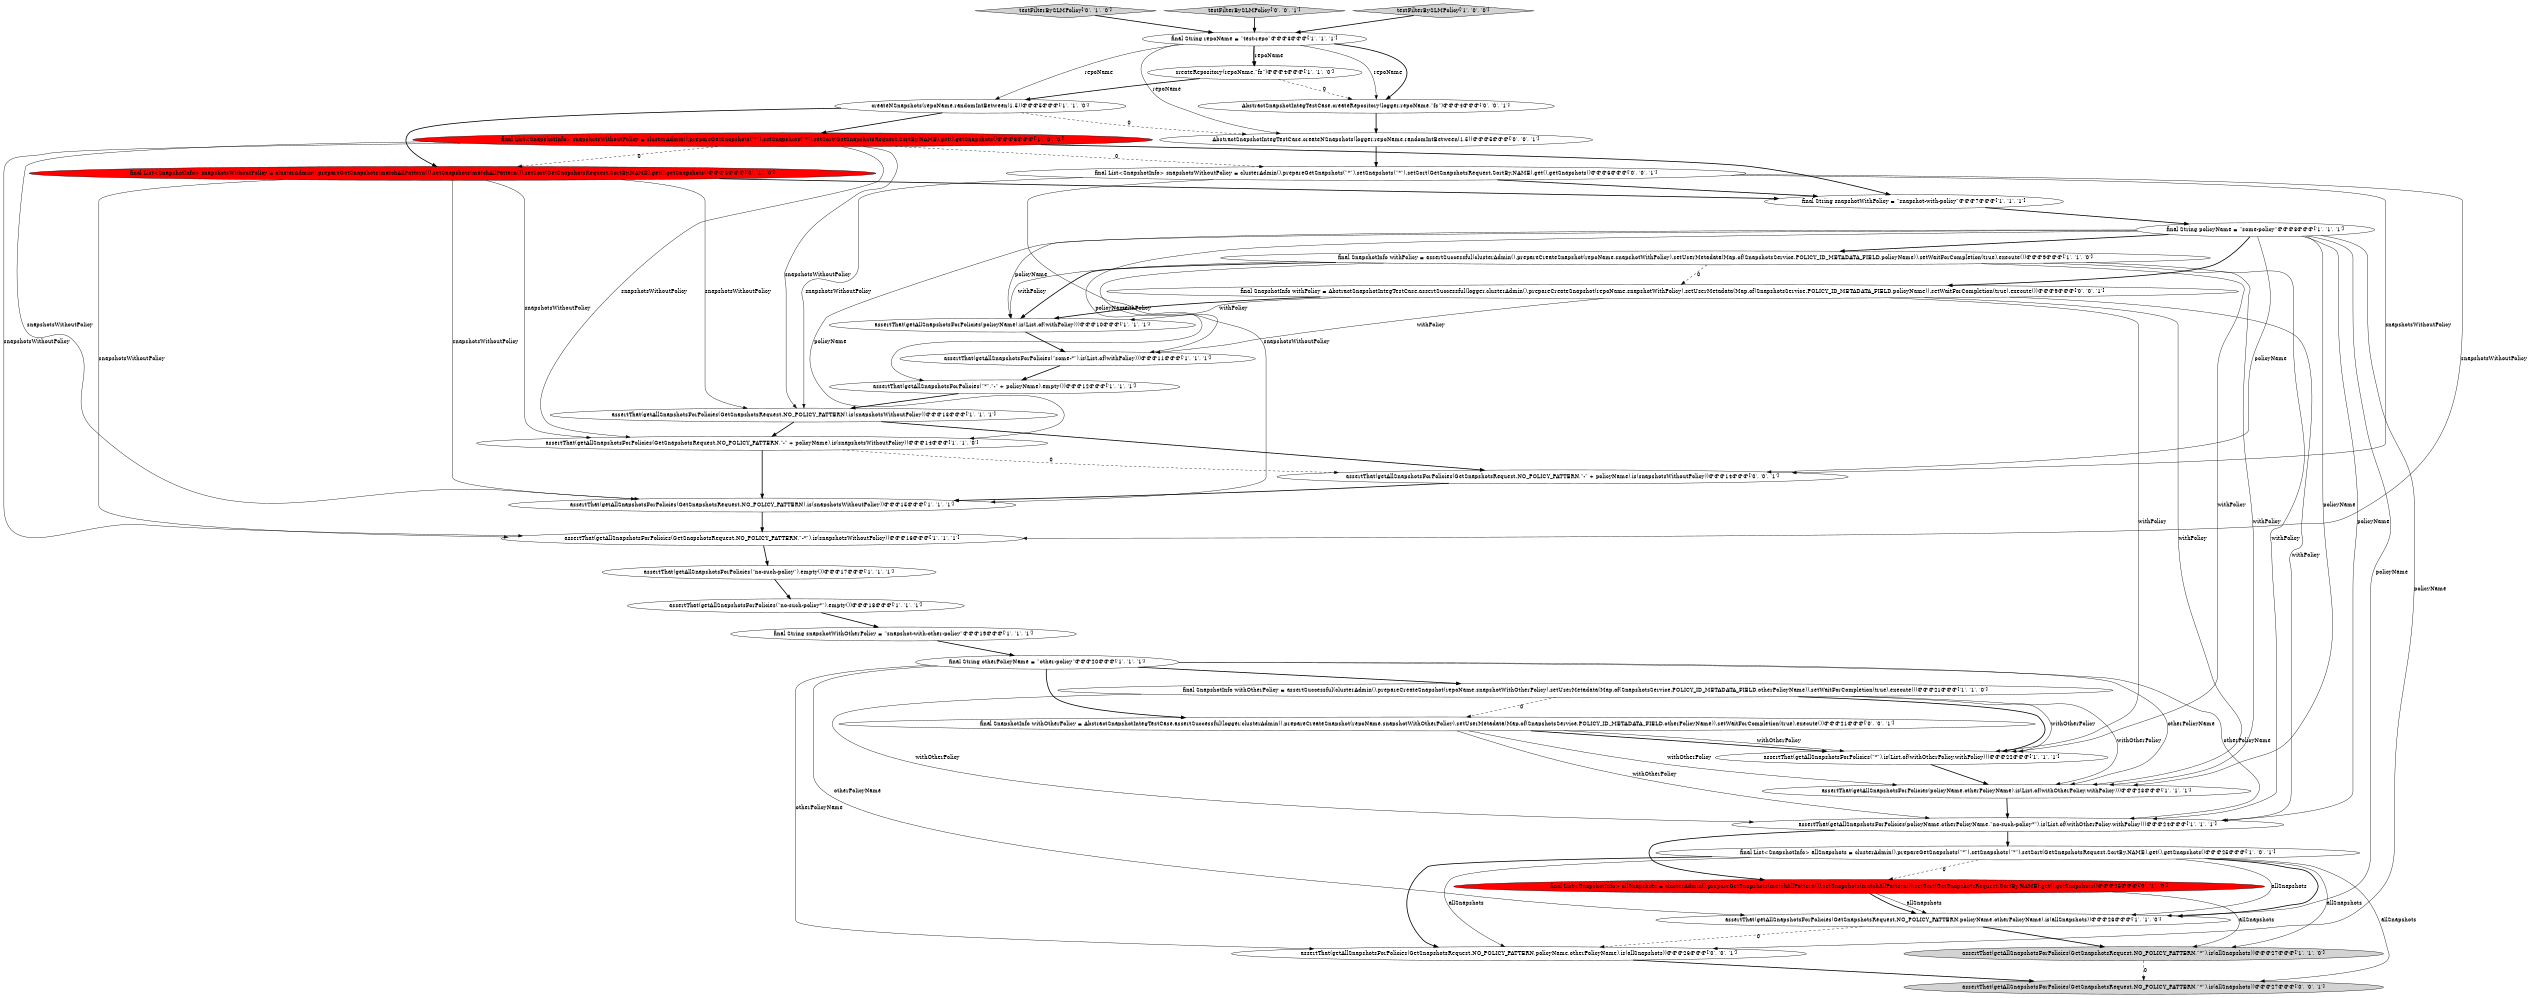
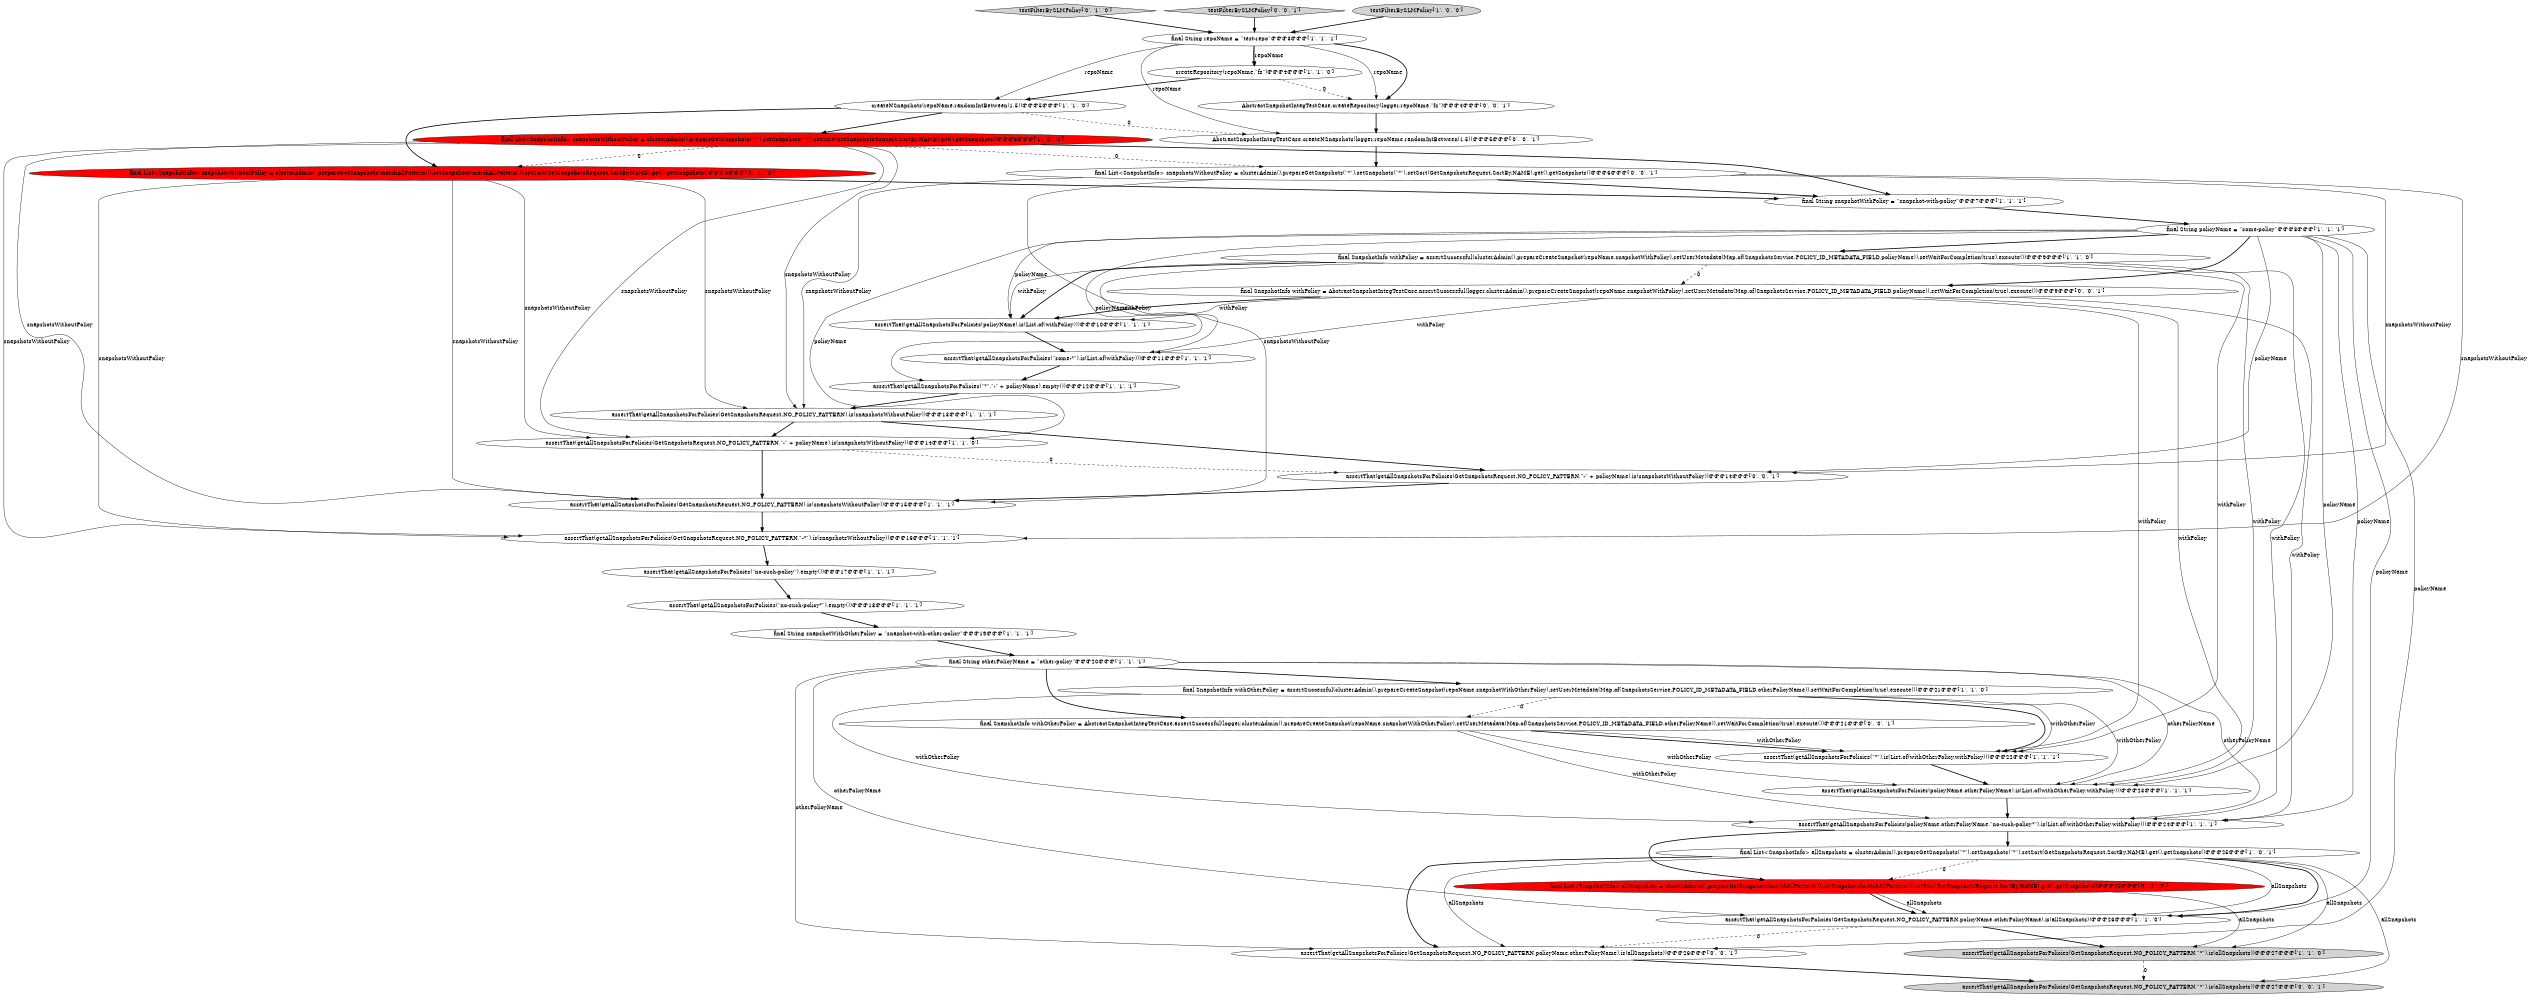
  digraph {
    node [fillcolor=white shape=ellipse style=filled]
    edge [style=solid]
    n1 [label="assertThat(getAllSnapshotsForPolicies(\"*\"),is(List.of(withOtherPolicy,withPolicy)))@@@22@@@['1', '1', '1']"]
    n2 [label="assertThat(getAllSnapshotsForPolicies(policyName,otherPolicyName),is(List.of(withOtherPolicy,withPolicy)))@@@23@@@['1', '1', '1']"]
    n3 [label="assertThat(getAllSnapshotsForPolicies(\"*\",\"-\" + policyName),empty())@@@12@@@['1', '1', '1']"]
    n4 [label="assertThat(getAllSnapshotsForPolicies(GetSnapshotsRequest.NO_POLICY_PATTERN),is(snapshotsWithoutPolicy))@@@13@@@['1', '1', '1']"]
    n5 [label="assertThat(getAllSnapshotsForPolicies(GetSnapshotsRequest.NO_POLICY_PATTERN),is(snapshotsWithoutPolicy))@@@15@@@['1', '1', '1']"]
    n6 [label="assertThat(getAllSnapshotsForPolicies(GetSnapshotsRequest.NO_POLICY_PATTERN,\"-*\"),is(snapshotsWithoutPolicy))@@@16@@@['1', '1', '1']"]
    n7 [label="final SnapshotInfo withOtherPolicy = assertSuccessful(clusterAdmin().prepareCreateSnapshot(repoName,snapshotWithOtherPolicy).setUserMetadata(Map.of(SnapshotsService.POLICY_ID_METADATA_FIELD,otherPolicyName)).setWaitForCompletion(true).execute())@@@21@@@['1', '1', '0']"]
    n8 [label="final SnapshotInfo withOtherPolicy = AbstractSnapshotIntegTestCase.assertSuccessful(logger,clusterAdmin().prepareCreateSnapshot(repoName,snapshotWithOtherPolicy).setUserMetadata(Map.of(SnapshotsService.POLICY_ID_METADATA_FIELD,otherPolicyName)).setWaitForCompletion(true).execute())@@@21@@@['0', '0', '1']"]
    n9 [label="assertThat(getAllSnapshotsForPolicies(policyName,otherPolicyName,\"no-such-policy*\"),is(List.of(withOtherPolicy,withPolicy)))@@@24@@@['1', '1', '1']"]
    n10 [label="final SnapshotInfo withPolicy = AbstractSnapshotIntegTestCase.assertSuccessful(logger,clusterAdmin().prepareCreateSnapshot(repoName,snapshotWithPolicy).setUserMetadata(Map.of(SnapshotsService.POLICY_ID_METADATA_FIELD,policyName)).setWaitForCompletion(true).execute())@@@9@@@['0', '0', '1']"]
    n11 [label="assertThat(getAllSnapshotsForPolicies(\"some-*\"),is(List.of(withPolicy)))@@@11@@@['1', '1', '1']"]
    n12 [label="assertThat(getAllSnapshotsForPolicies(policyName),is(List.of(withPolicy)))@@@10@@@['1', '1', '1']"]
    n13 [label="createRepository(repoName,\"fs\")@@@4@@@['1', '1', '0']"]
    n14 [label="createNSnapshots(repoName,randomIntBetween(1,5))@@@5@@@['1', '1', '0']"]
    n15 [label="AbstractSnapshotIntegTestCase.createRepository(logger,repoName,\"fs\")@@@4@@@['0', '0', '1']"]
    n16 [fillcolor=red label="final List<SnapshotInfo> allSnapshots = clusterAdmin().prepareGetSnapshots(matchAllPattern()).setSnapshots(matchAllPattern()).setSort(GetSnapshotsRequest.SortBy.NAME).get().getSnapshots()@@@25@@@['0', '1', '0']"]
    n17 [fillcolor=lightgray label="assertThat(getAllSnapshotsForPolicies(GetSnapshotsRequest.NO_POLICY_PATTERN,\"*\"),is(allSnapshots))@@@27@@@['1', '1', '0']"]
    n18 [label="assertThat(getAllSnapshotsForPolicies(GetSnapshotsRequest.NO_POLICY_PATTERN,policyName,otherPolicyName),is(allSnapshots))@@@26@@@['1', '1', '0']"]
    n19 [fillcolor=red label="final List<SnapshotInfo> snapshotsWithoutPolicy = clusterAdmin().prepareGetSnapshots(matchAllPattern()).setSnapshots(matchAllPattern()).setSort(GetSnapshotsRequest.SortBy.NAME).get().getSnapshots()@@@6@@@['0', '1', '0']"]
    n20 [label="AbstractSnapshotIntegTestCase.createNSnapshots(logger,repoName,randomIntBetween(1,5))@@@5@@@['0', '0', '1']"]
    n21 [fillcolor=red label="final List<SnapshotInfo> snapshotsWithoutPolicy = clusterAdmin().prepareGetSnapshots(\"*\").setSnapshots(\"*\").setSort(GetSnapshotsRequest.SortBy.NAME).get().getSnapshots()@@@6@@@['1', '0', '0']"]
    n22 [label="final String snapshotWithOtherPolicy = \"snapshot-with-other-policy\"@@@19@@@['1', '1', '1']"]
    n23 [label="final String otherPolicyName = \"other-policy\"@@@20@@@['1', '1', '1']"]
    n24 [label="final String repoName = \"test-repo\"@@@3@@@['1', '1', '1']"]
    n25 [label="assertThat(getAllSnapshotsForPolicies(\"no-such-policy*\"),empty())@@@18@@@['1', '1', '1']"]
    n26 [fillcolor=lightgray label="assertThat(getAllSnapshotsForPolicies(GetSnapshotsRequest.NO_POLICY_PATTERN,\"*\"),is(allSnapshots))@@@27@@@['0', '0', '1']"]
    n27 [label="assertThat(getAllSnapshotsForPolicies(GetSnapshotsRequest.NO_POLICY_PATTERN,\"-\" + policyName),is(snapshotsWithoutPolicy))@@@14@@@['0', '0', '1']"]
    n28 [label="final String snapshotWithPolicy = \"snapshot-with-policy\"@@@7@@@['1', '1', '1']"]
    n29 [label="final String policyName = \"some-policy\"@@@8@@@['1', '1', '1']"]
    n30 [label="assertThat(getAllSnapshotsForPolicies(GetSnapshotsRequest.NO_POLICY_PATTERN,\"-\" + policyName),is(snapshotsWithoutPolicy))@@@14@@@['1', '1', '0']"]
    n31 [label="final List<SnapshotInfo> allSnapshots = clusterAdmin().prepareGetSnapshots(\"*\").setSnapshots(\"*\").setSort(GetSnapshotsRequest.SortBy.NAME).get().getSnapshots()@@@25@@@['1', '0', '1']"]
    n32 [label="assertThat(getAllSnapshotsForPolicies(GetSnapshotsRequest.NO_POLICY_PATTERN,policyName,otherPolicyName),is(allSnapshots))@@@26@@@['0', '0', '1']"]
    n33 [label="assertThat(getAllSnapshotsForPolicies(\"no-such-policy\"),empty())@@@17@@@['1', '1', '1']"]
    n34 [label="final SnapshotInfo withPolicy = assertSuccessful(clusterAdmin().prepareCreateSnapshot(repoName,snapshotWithPolicy).setUserMetadata(Map.of(SnapshotsService.POLICY_ID_METADATA_FIELD,policyName)).setWaitForCompletion(true).execute())@@@9@@@['1', '1', '0']"]
    n35 [fillcolor=lightgray label="testFilterBySLMPolicy['0', '1', '0']" shape=diamond]
    n36 [fillcolor=lightgray label="testFilterBySLMPolicy['0', '0', '1']" shape=diamond]
    n37 [label="final List<SnapshotInfo> snapshotsWithoutPolicy = clusterAdmin().prepareGetSnapshots(\"*\").setSnapshots(\"*\").setSort(GetSnapshotsRequest.SortBy.NAME).get().getSnapshots()@@@6@@@['0', '0', '1']"]
-   n38 [fillcolor=lightgray label="testFilterBySLMPolicy['1', '0', '0']" shape=diamond]
+   n38 [fillcolor=lightgray label="testFilterBySLMPolicy['1', '0', '0']"]
    n1 -> n2 [style=bold]
    n2 -> n9 [style=bold]
    n3 -> n4 [style=bold]
    n4 -> n27 [style=bold]
    n4 -> n30 [style=bold]
    n5 -> n6 [style=bold]
    n6 -> n33 [style=bold]
    n7 -> n1 [style=bold]
    n7 -> n1 [label=withOtherPolicy]
    n7 -> n2 [label=withOtherPolicy]
    n7 -> n8 [label=0 style=dashed]
    n7 -> n9 [label=withOtherPolicy]
    n8 -> n1 [style=bold]
    n8 -> n1 [label=withOtherPolicy]
    n8 -> n2 [label=withOtherPolicy]
    n8 -> n9 [label=withOtherPolicy]
    n9 -> n16 [style=bold]
    n9 -> n31 [style=bold]
    n10 -> n1 [label=withPolicy]
    n10 -> n2 [label=withPolicy]
    n10 -> n9 [label=withPolicy]
    n10 -> n11 [label=withPolicy]
    n10 -> n12 [label=withPolicy]
    n10 -> n12 [style=bold]
    n11 -> n3 [style=bold]
    n12 -> n11 [style=bold]
    n13 -> n14 [style=bold]
    n13 -> n15 [label=0 style=dashed]
    n14 -> n19 [style=bold]
    n14 -> n20 [label=0 style=dashed]
    n14 -> n21 [style=bold]
    n15 -> n20 [style=bold]
    n16 -> n17 [label=allSnapshots]
    n16 -> n18 [label=allSnapshots]
    n16 -> n18 [style=bold]
    n17 -> n26 [label=0 style=dashed]
    n18 -> n17 [style=bold]
    n18 -> n32 [label=0 style=dashed]
    n19 -> n4 [label=snapshotsWithoutPolicy]
    n19 -> n5 [label=snapshotsWithoutPolicy]
    n19 -> n6 [label=snapshotsWithoutPolicy]
    n19 -> n28 [style=bold]
    n19 -> n30 [label=snapshotsWithoutPolicy]
    n20 -> n37 [style=bold]
    n21 -> n4 [label=snapshotsWithoutPolicy]
    n21 -> n5 [label=snapshotsWithoutPolicy]
    n21 -> n6 [label=snapshotsWithoutPolicy]
    n21 -> n19 [label=0 style=dashed]
    n21 -> n28 [style=bold]
    n21 -> n30 [label=snapshotsWithoutPolicy]
    n21 -> n37 [label=0 style=dashed]
    n22 -> n23 [style=bold]
    n23 -> n2 [label=otherPolicyName]
    n23 -> n7 [style=bold]
    n23 -> n8 [style=bold]
    n23 -> n9 [label=otherPolicyName]
    n23 -> n18 [label=otherPolicyName]
    n23 -> n32 [label=otherPolicyName]
    n24 -> n13 [style=bold]
    n24 -> n13 [label=repoName]
    n24 -> n14 [label=repoName]
    n24 -> n15 [label=repoName]
    n24 -> n15 [style=bold]
    n24 -> n20 [label=repoName]
    n25 -> n22 [style=bold]
    n27 -> n5 [style=bold]
    n28 -> n29 [style=bold]
    n29 -> n2 [label=policyName]
    n29 -> n3 [label=policyName]
    n29 -> n9 [label=policyName]
    n29 -> n10 [style=bold]
    n29 -> n12 [label=policyName]
    n29 -> n18 [label=policyName]
    n29 -> n27 [label=policyName]
    n29 -> n30 [label=policyName]
    n29 -> n32 [label=policyName]
    n29 -> n34 [style=bold]
    n30 -> n5 [style=bold]
    n30 -> n27 [label=0 style=dashed]
    n31 -> n16 [label=0 style=dashed]
    n31 -> n17 [label=allSnapshots]
    n31 -> n18 [style=bold]
    n31 -> n18 [label=allSnapshots]
    n31 -> n26 [label=allSnapshots]
    n31 -> n32 [style=bold]
    n31 -> n32 [label=allSnapshots]
    n32 -> n26 [style=bold]
    n33 -> n25 [style=bold]
    n34 -> n1 [label=withPolicy]
    n34 -> n2 [label=withPolicy]
    n34 -> n9 [label=withPolicy]
    n34 -> n10 [label=0 style=dashed]
    n34 -> n11 [label=withPolicy]
    n34 -> n12 [label=withPolicy]
    n34 -> n12 [style=bold]
    n35 -> n24 [style=bold]
    n36 -> n24 [style=bold]
    n37 -> n4 [label=snapshotsWithoutPolicy]
    n37 -> n5 [label=snapshotsWithoutPolicy]
    n37 -> n6 [label=snapshotsWithoutPolicy]
    n37 -> n27 [label=snapshotsWithoutPolicy]
    n37 -> n28 [style=bold]
    n38 -> n24 [style=bold]
  }
